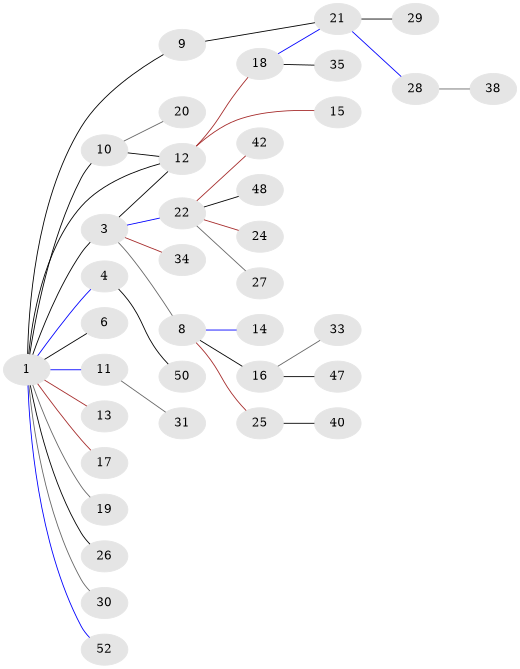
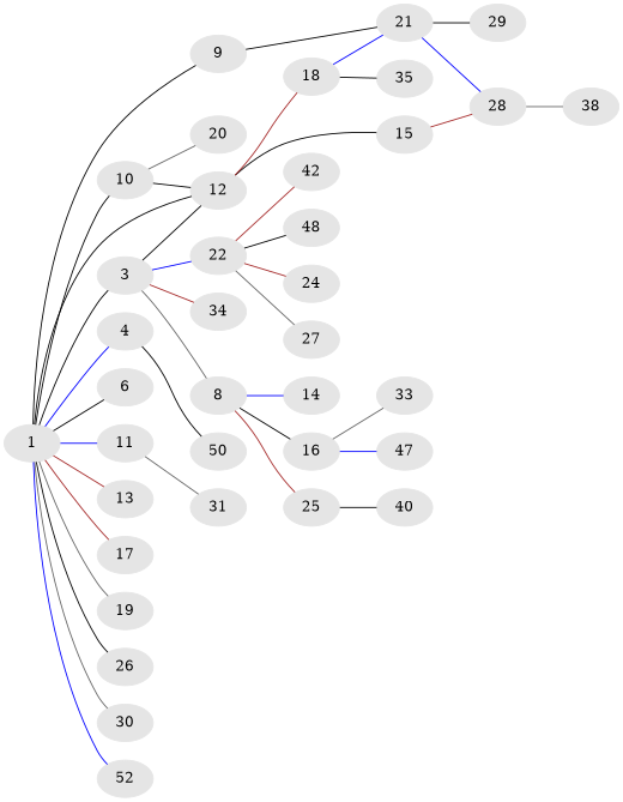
  graph {
    rankdir=LR
    node [color=gray90 style=filled]
    edge [color=black]
    1 [super="+2+5"]
    3 [super="+7"]
    4
    6
    9
    10
    11
    12 [super="+41+46"]
    13
    17
    19
    26
    n13 [label=30 super="+43"]
    52
    8 [super="+30"]
    22 [super="+23"]
    34
    50
    21 [super="+32+39+44"]
    20
    31
    15
    18
    14
    16
    25
    24
    27
    42
    48
    33
    47
    40
    28
    29
    35
    38
    1 -- 3
    1 -- 4 [color=blue]
    1 -- 6
    1 -- 9
    1 -- 10
    1 -- 11 [color=blue]
    1 -- 12
    1 -- 13 [color=brown]
    1 -- 17 [color=brown]
    1 -- 19 [color=gray40]
    1 -- 26
    1 -- n13 [color=gray40]
    1 -- 52 [color=blue]
    3 -- 12
    3 -- 8 [color=gray40]
    3 -- 22 [color=blue]
    3 -- 34 [color=brown]
    4 -- 50
    9 -- 21
    10 -- 12
    10 -- 20 [color=gray40]
    11 -- 31 [color=gray40]
-   12 -- 15 [color=brown]
+   12 -- 15
    12 -- 18 [color=brown]
    8 -- 14 [color=blue]
    8 -- 16
    8 -- 25 [color=brown]
    22 -- 24 [color=brown]
    22 -- 27 [color=gray40]
    22 -- 42 [color=brown]
    22 -- 48
    21 -- 28 [color=blue]
    21 -- 29
+   15 -- 28 [color=brown]
    18 -- 21 [color=blue]
    18 -- 35
    16 -- 33 [color=gray40]
-   16 -- 47
+   16 -- 47 [color=blue]
    25 -- 40
    28 -- 38 [color=gray40]
  }
